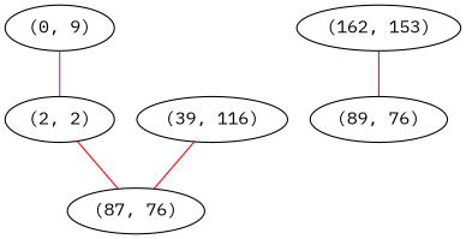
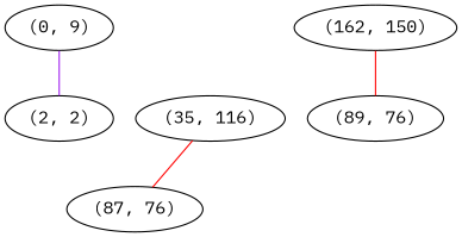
  graph {
    fontname="IBM Plex Mono"
    node [fontname="IBM Plex Mono"]
    edge [color=red fontname="IBM Plex Mono" weight=1]
    n1 [label="(0, 9)"]
    "(2, 2)"
    "(87, 76)"
-   "(35, 116)" [label="(39, 116)"]
-   "(162, 150)" [label="(162, 153)"]
+   "(35, 116)"
+   "(162, 150)"
    "(89, 76)"
    n1 -- "(2, 2)" [color=purple weight=4]
-   "(2, 2)" -- "(87, 76)"
    "(35, 116)" -- "(87, 76)"
    "(162, 150)" -- "(89, 76)"
  }
